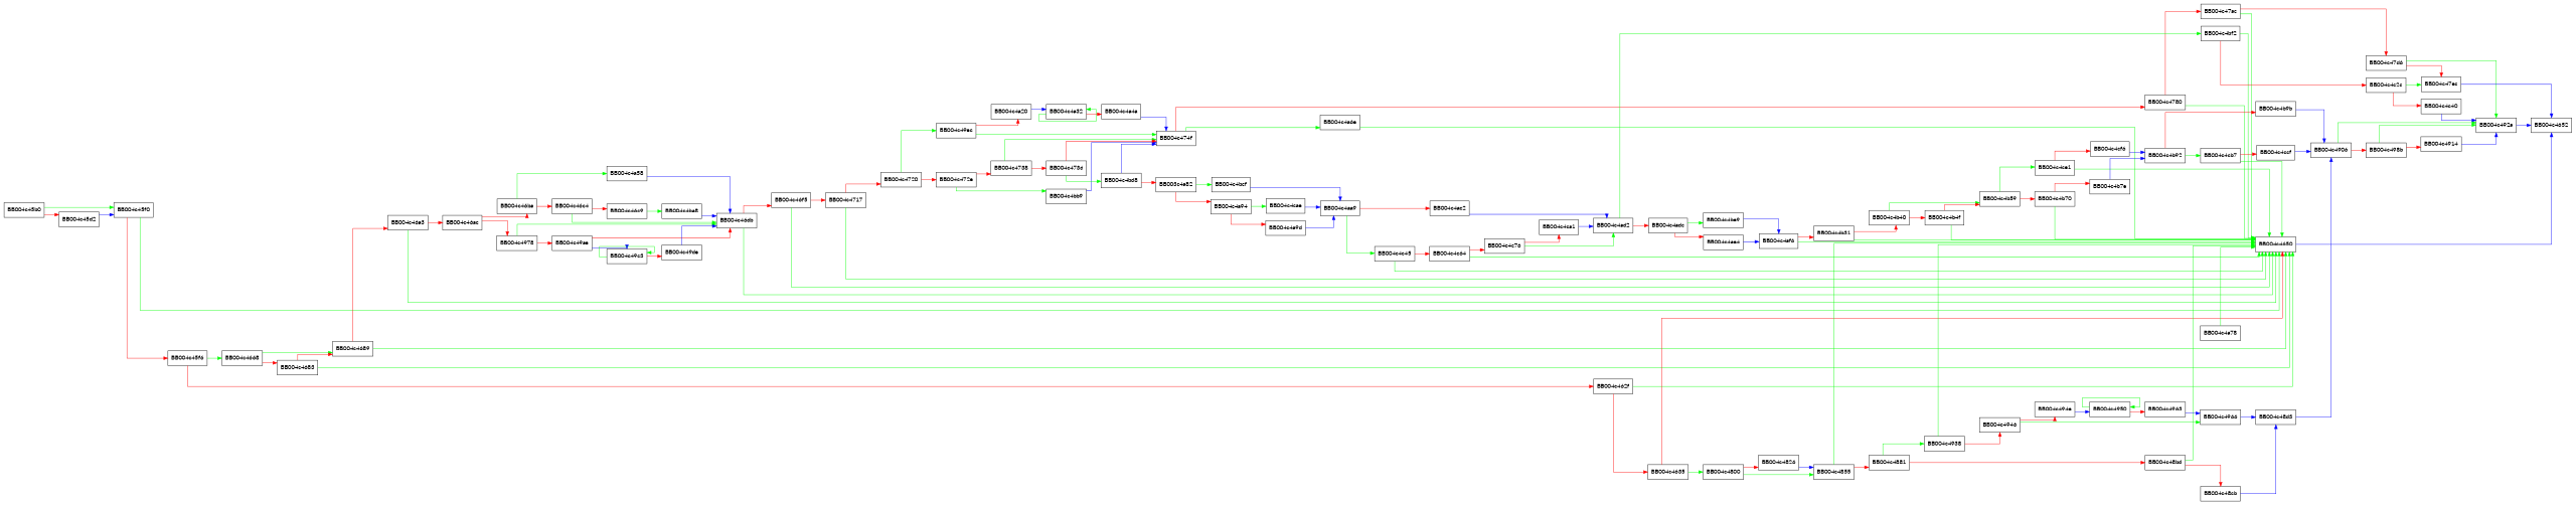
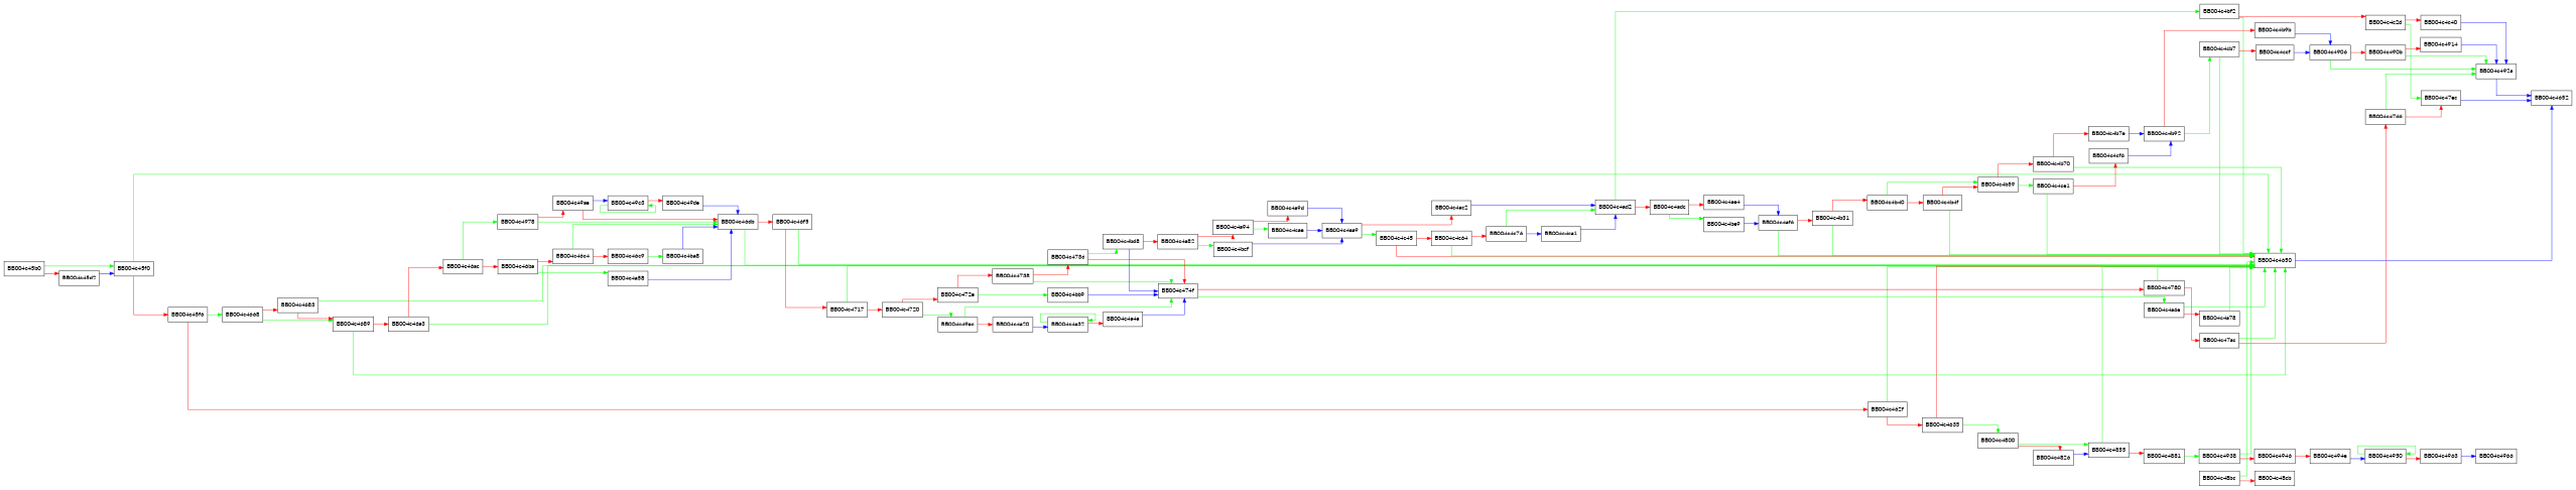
  digraph {
    fontname=Lato
    rankdir=LR
    splines=ortho
    node [fontname=Lato shape=box]
    edge [color=green fontname=Lato]
    BB004c45b0
    BB004c45f0
    BB004c45d2
    BB004c4650
    BB004c45f6
    BB004c4652
    BB004c4668
    BB004c462f
    BB004c4689
    BB004c4683
    BB004c4635
    BB004c46a3
    BB004c4800
    BB004c4855
    BB004c4826
    BB004c4881
    BB004c46ac
    BB004c4978
    BB004c46ba
    BB004c46db
    BB004c49ae
    BB004c4a58
    BB004c46c4
    BB004c46f5
    BB004c49c3
    BB004c46c9
    BB004c4ba8
    BB004c4717
    BB004c4720
    BB004c49ec
    BB004c472e
    BB004c474f
    BB004c4a20
    BB004c4bb9
    BB004c4738
    BB004c4a6e
    BB004c4780
    BB004c4a32
    BB004c473d
    BB004c4bd8
    BB004c4a78
    BB004c47ac
-   BB004c4a82 [label=BB003c4a82]
+   BB004c4a82
    BB004c47d6
    BB004c492a
    BB004c47ec
    BB004c4938
    BB004c48bd
    BB004c4946
    BB004c48cb
    BB004c4966
    BB004c494e
-   BB004c48d3
    BB004c4906
-   BB004c490b [label=BB004c498b]
+   BB004c490b
    BB004c4914
    BB004c4950
    BB004c4963
    BB004c49de
    BB004c4a4a
    BB004c4bcf
    BB004c4a94
    BB004c4aa9
    BB004c4cae
    BB004c4a9d
    BB004c4c45
    BB004c4ac2
    BB004c4c64
    BB004c4ad2
    BB004c4c76
    BB004c4bf2
    BB004c4adc
    BB004c4c2d
    BB004c4be9
    BB004c4ae4
    BB004c4c40
    BB004c4af6
    BB004c4b31
    BB004c4b40
    BB004c4b59
    BB004c4b4f
    BB004c4ce1
    BB004c4b70
    BB004c4cf6
    BB004c4b7e
    BB004c4b92
    BB004c4cb7
    BB004c4b9b
    BB004c4ccf
    BB004c4ca1
    BB004c45b0 -> BB004c45f0
    BB004c45b0 -> BB004c45d2 [color=red]
    BB004c45f0 -> BB004c4650
    BB004c45f0 -> BB004c45f6 [color=red]
    BB004c45d2 -> BB004c45f0 [color=blue]
    BB004c4650 -> BB004c4652 [color=blue]
    BB004c45f6 -> BB004c4668
    BB004c45f6 -> BB004c462f [color=red]
    BB004c4668 -> BB004c4689
    BB004c4668 -> BB004c4683 [color=red]
    BB004c462f -> BB004c4650
    BB004c462f -> BB004c4635 [color=red]
    BB004c4689 -> BB004c4650
    BB004c4689 -> BB004c46a3 [color=red]
    BB004c4683 -> BB004c4650
    BB004c4683 -> BB004c4689 [color=red]
    BB004c4635 -> BB004c4650 [color=red]
    BB004c4635 -> BB004c4800
    BB004c46a3 -> BB004c4650
    BB004c46a3 -> BB004c46ac [color=red]
    BB004c4800 -> BB004c4855
    BB004c4800 -> BB004c4826 [color=red]
    BB004c4855 -> BB004c4650
    BB004c4855 -> BB004c4881 [color=red]
    BB004c4826 -> BB004c4855 [color=blue]
    BB004c4881 -> BB004c4938
-   BB004c4881 -> BB004c48bd [color=red]
-   BB004c46ac -> BB004c4978 [color=red]
+   BB004c46ac -> BB004c4978
    BB004c46ac -> BB004c46ba [color=red]
    BB004c4978 -> BB004c46db
    BB004c4978 -> BB004c49ae [color=red]
    BB004c46ba -> BB004c4a58
    BB004c46ba -> BB004c46c4 [color=red]
    BB004c46db -> BB004c4650
    BB004c46db -> BB004c46f5 [color=red]
    BB004c49ae -> BB004c46db [color=red]
    BB004c49ae -> BB004c49c3 [color=blue]
    BB004c4a58 -> BB004c46db [color=blue]
    BB004c46c4 -> BB004c46db
    BB004c46c4 -> BB004c46c9 [color=red]
    BB004c46f5 -> BB004c4650
    BB004c46f5 -> BB004c4717 [color=red]
    BB004c49c3 -> BB004c49c3
    BB004c49c3 -> BB004c49de [color=red]
    BB004c46c9 -> BB004c4ba8
    BB004c4ba8 -> BB004c46db [color=blue]
    BB004c4717 -> BB004c4650
    BB004c4717 -> BB004c4720 [color=red]
    BB004c4720 -> BB004c49ec
    BB004c4720 -> BB004c472e [color=red]
    BB004c49ec -> BB004c474f
    BB004c49ec -> BB004c4a20 [color=red]
    BB004c472e -> BB004c4bb9
    BB004c472e -> BB004c4738 [color=red]
    BB004c474f -> BB004c4a6e
    BB004c474f -> BB004c4780 [color=red]
    BB004c4a20 -> BB004c4a32 [color=blue]
    BB004c4bb9 -> BB004c474f [color=blue]
    BB004c4738 -> BB004c474f
    BB004c4738 -> BB004c473d [color=red]
    BB004c4a6e -> BB004c4650
+   BB004c4a6e -> BB004c4a78 [color=red]
    BB004c4780 -> BB004c4650
    BB004c4780 -> BB004c47ac [color=red]
    BB004c4a32 -> BB004c4a32
    BB004c4a32 -> BB004c4a4a [color=red]
    BB004c473d -> BB004c474f [color=red]
    BB004c473d -> BB004c4bd8
    BB004c4bd8 -> BB004c474f [color=blue]
    BB004c4bd8 -> BB004c4a82 [color=red]
    BB004c4a78 -> BB004c4650
    BB004c47ac -> BB004c4650
    BB004c47ac -> BB004c47d6 [color=red]
    BB004c4a82 -> BB004c4bcf
    BB004c4a82 -> BB004c4a94 [color=red]
    BB004c47d6 -> BB004c492a
    BB004c47d6 -> BB004c47ec [color=red]
    BB004c492a -> BB004c4652 [color=blue]
    BB004c47ec -> BB004c4652 [color=blue]
    BB004c4938 -> BB004c4650
    BB004c4938 -> BB004c4946 [color=red]
    BB004c48bd -> BB004c4650
    BB004c48bd -> BB004c48cb [color=red]
-   BB004c4946 -> BB004c4966
    BB004c4946 -> BB004c494e [color=red]
-   BB004c48cb -> BB004c48d3 [color=blue]
-   BB004c4966 -> BB004c48d3 [color=blue]
    BB004c494e -> BB004c4950 [color=blue]
-   BB004c48d3 -> BB004c4906 [color=blue]
    BB004c4906 -> BB004c492a
    BB004c4906 -> BB004c490b [color=red]
    BB004c490b -> BB004c492a
    BB004c490b -> BB004c4914 [color=red]
    BB004c4914 -> BB004c492a [color=blue]
    BB004c4950 -> BB004c4950
    BB004c4950 -> BB004c4963 [color=red]
    BB004c4963 -> BB004c4966 [color=blue]
    BB004c49de -> BB004c46db [color=blue]
    BB004c4a4a -> BB004c474f [color=blue]
    BB004c4bcf -> BB004c4aa9 [color=blue]
    BB004c4a94 -> BB004c4cae
    BB004c4a94 -> BB004c4a9d [color=red]
    BB004c4aa9 -> BB004c4c45
    BB004c4aa9 -> BB004c4ac2 [color=red]
    BB004c4cae -> BB004c4aa9 [color=blue]
    BB004c4a9d -> BB004c4aa9 [color=blue]
-   BB004c4c45 -> BB004c4650
+   BB004c4c45 -> BB004c4650 [color=red]
    BB004c4c45 -> BB004c4c64 [color=red]
    BB004c4ac2 -> BB004c4ad2 [color=blue]
    BB004c4c64 -> BB004c4650
    BB004c4c64 -> BB004c4c76 [color=red]
    BB004c4ad2 -> BB004c4bf2
    BB004c4ad2 -> BB004c4adc [color=red]
    BB004c4c76 -> BB004c4ad2
-   BB004c4c76 -> BB004c4ca1 [color=red]
+   BB004c4c76 -> BB004c4ca1 [color=blue]
    BB004c4bf2 -> BB004c4650
    BB004c4bf2 -> BB004c4c2d [color=red]
    BB004c4adc -> BB004c4be9
    BB004c4adc -> BB004c4ae4 [color=red]
    BB004c4c2d -> BB004c47ec
    BB004c4c2d -> BB004c4c40 [color=red]
    BB004c4be9 -> BB004c4af6 [color=blue]
    BB004c4ae4 -> BB004c4af6 [color=blue]
    BB004c4c40 -> BB004c492a [color=blue]
    BB004c4af6 -> BB004c4650
    BB004c4af6 -> BB004c4b31 [color=red]
    BB004c4b31 -> BB004c4650
    BB004c4b31 -> BB004c4b40 [color=red]
    BB004c4b40 -> BB004c4b59
    BB004c4b40 -> BB004c4b4f [color=red]
    BB004c4b59 -> BB004c4ce1
    BB004c4b59 -> BB004c4b70 [color=red]
    BB004c4b4f -> BB004c4650
    BB004c4b4f -> BB004c4b59 [color=red]
    BB004c4ce1 -> BB004c4650
    BB004c4ce1 -> BB004c4cf6 [color=red]
    BB004c4b70 -> BB004c4650
    BB004c4b70 -> BB004c4b7e [color=red]
    BB004c4cf6 -> BB004c4b92 [color=blue]
    BB004c4b7e -> BB004c4b92 [color=blue]
    BB004c4b92 -> BB004c4cb7
    BB004c4b92 -> BB004c4b9b [color=red]
    BB004c4cb7 -> BB004c4650
    BB004c4cb7 -> BB004c4ccf [color=red]
    BB004c4b9b -> BB004c4906 [color=blue]
    BB004c4ccf -> BB004c4906 [color=blue]
    BB004c4ca1 -> BB004c4ad2 [color=blue]
  }
